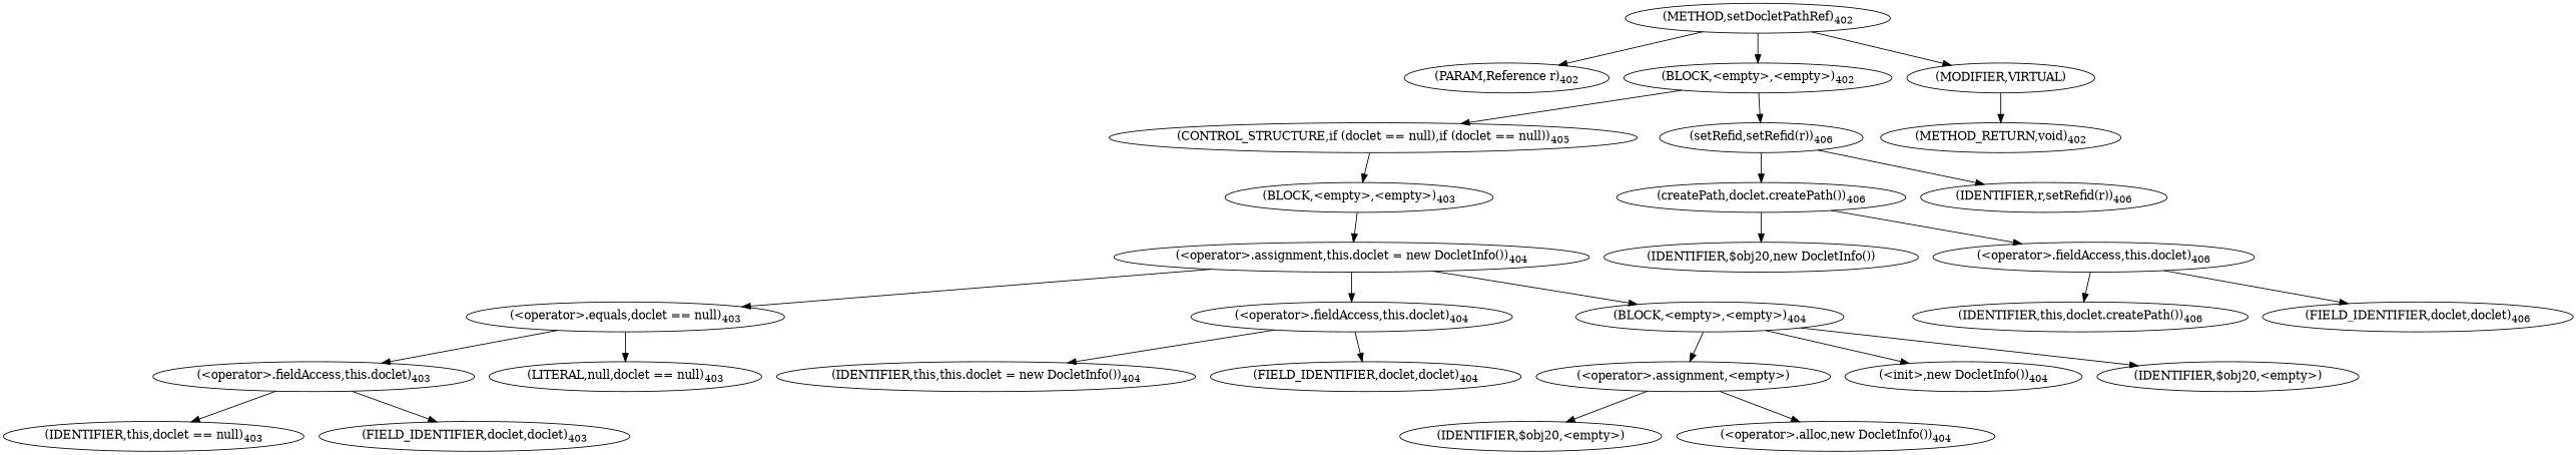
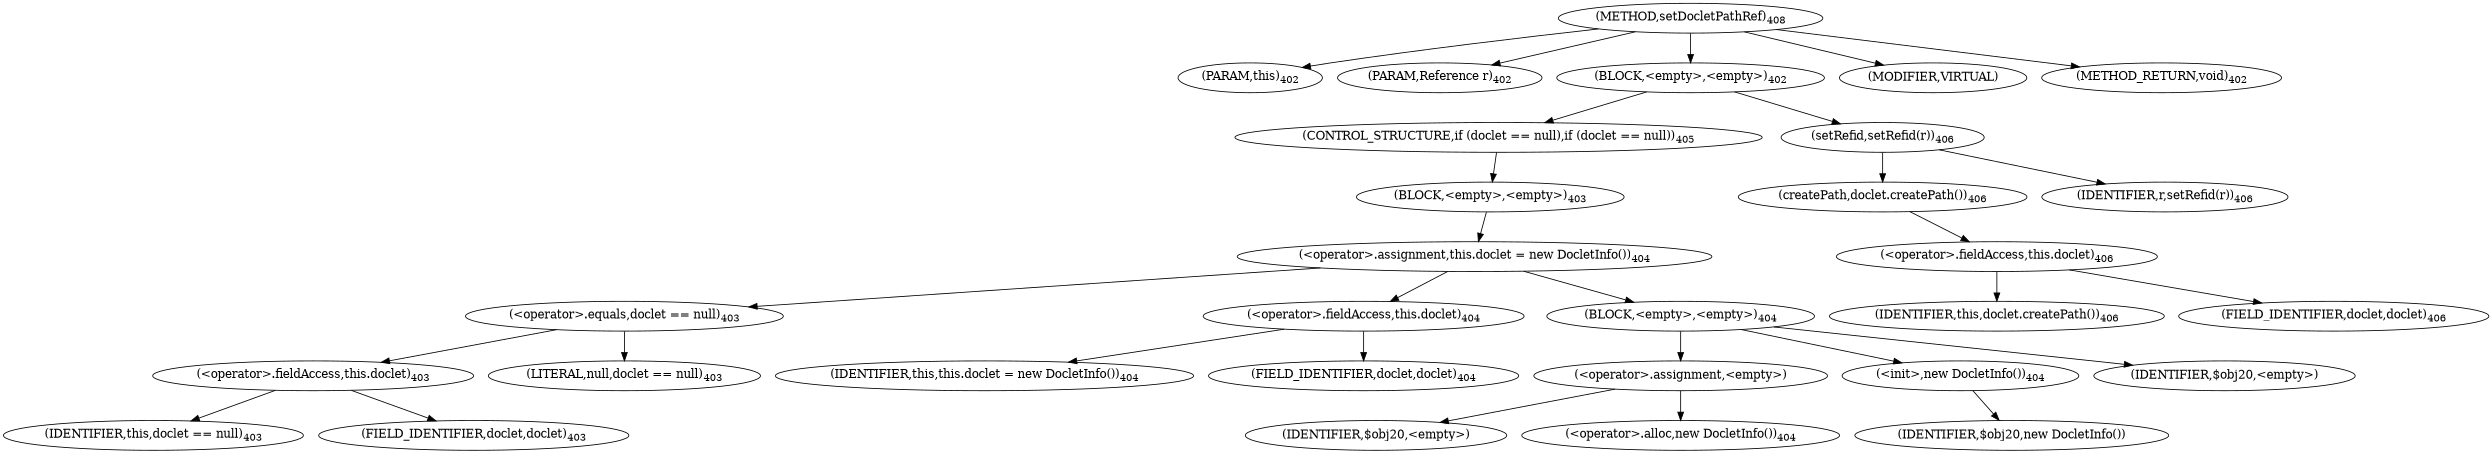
  digraph {
-   n1 [label=<(METHOD,setDocletPathRef)<SUB>402</SUB>>]
+   n1 [label=<(METHOD,setDocletPathRef)<SUB>408</SUB>>]
+   n2 [label=<(PARAM,this)<SUB>402</SUB>>]
    n3 [label=<(PARAM,Reference r)<SUB>402</SUB>>]
    n4 [label=<(BLOCK,&lt;empty&gt;,&lt;empty&gt;)<SUB>402</SUB>>]
    n5 [label=<(MODIFIER,VIRTUAL)>]
    n6 [label=<(METHOD_RETURN,void)<SUB>402</SUB>>]
    n7 [label=<(CONTROL_STRUCTURE,if (doclet == null),if (doclet == null))<SUB>405</SUB>>]
    n8 [label=<(setRefid,setRefid(r))<SUB>406</SUB>>]
    n9 [label=<(BLOCK,&lt;empty&gt;,&lt;empty&gt;)<SUB>403</SUB>>]
    n10 [label=<(createPath,doclet.createPath())<SUB>406</SUB>>]
    n11 [label=<(IDENTIFIER,r,setRefid(r))<SUB>406</SUB>>]
    n12 [label=<(&lt;operator&gt;.equals,doclet == null)<SUB>403</SUB>>]
    n13 [label=<(&lt;operator&gt;.fieldAccess,this.doclet)<SUB>403</SUB>>]
    n14 [label=<(LITERAL,null,doclet == null)<SUB>403</SUB>>]
    n15 [label=<(&lt;operator&gt;.assignment,this.doclet = new DocletInfo())<SUB>404</SUB>>]
    n16 [label=<(IDENTIFIER,this,doclet == null)<SUB>403</SUB>>]
    n17 [label=<(FIELD_IDENTIFIER,doclet,doclet)<SUB>403</SUB>>]
    n18 [label=<(&lt;operator&gt;.fieldAccess,this.doclet)<SUB>404</SUB>>]
    n19 [label=<(BLOCK,&lt;empty&gt;,&lt;empty&gt;)<SUB>404</SUB>>]
    n20 [label=<(IDENTIFIER,this,this.doclet = new DocletInfo())<SUB>404</SUB>>]
    n21 [label=<(FIELD_IDENTIFIER,doclet,doclet)<SUB>404</SUB>>]
    n22 [label=<(&lt;operator&gt;.assignment,&lt;empty&gt;)>]
    n23 [label=<(&lt;init&gt;,new DocletInfo())<SUB>404</SUB>>]
    n24 [label=<(IDENTIFIER,$obj20,&lt;empty&gt;)>]
    n25 [label=<(IDENTIFIER,$obj20,&lt;empty&gt;)>]
    n26 [label=<(&lt;operator&gt;.alloc,new DocletInfo())<SUB>404</SUB>>]
    n27 [label=<(IDENTIFIER,$obj20,new DocletInfo())>]
    n28 [label=<(&lt;operator&gt;.fieldAccess,this.doclet)<SUB>406</SUB>>]
    n29 [label=<(IDENTIFIER,this,doclet.createPath())<SUB>406</SUB>>]
    n30 [label=<(FIELD_IDENTIFIER,doclet,doclet)<SUB>406</SUB>>]
+   n1 -> n2
    n1 -> n3
    n1 -> n4
    n1 -> n5
-   n5 -> n6
+   n1 -> n6
    n4 -> n7
    n4 -> n8
    n7 -> n9
    n8 -> n10
    n8 -> n11
    n9 -> n15
    n10 -> n28
    n12 -> n13
    n12 -> n14
    n13 -> n16
    n13 -> n17
    n15 -> n12
    n15 -> n18
    n15 -> n19
    n18 -> n20
    n18 -> n21
    n19 -> n22
    n19 -> n23
    n19 -> n24
    n22 -> n25
    n22 -> n26
-   n10 -> n27
+   n23 -> n27
    n28 -> n29
    n28 -> n30
  }
